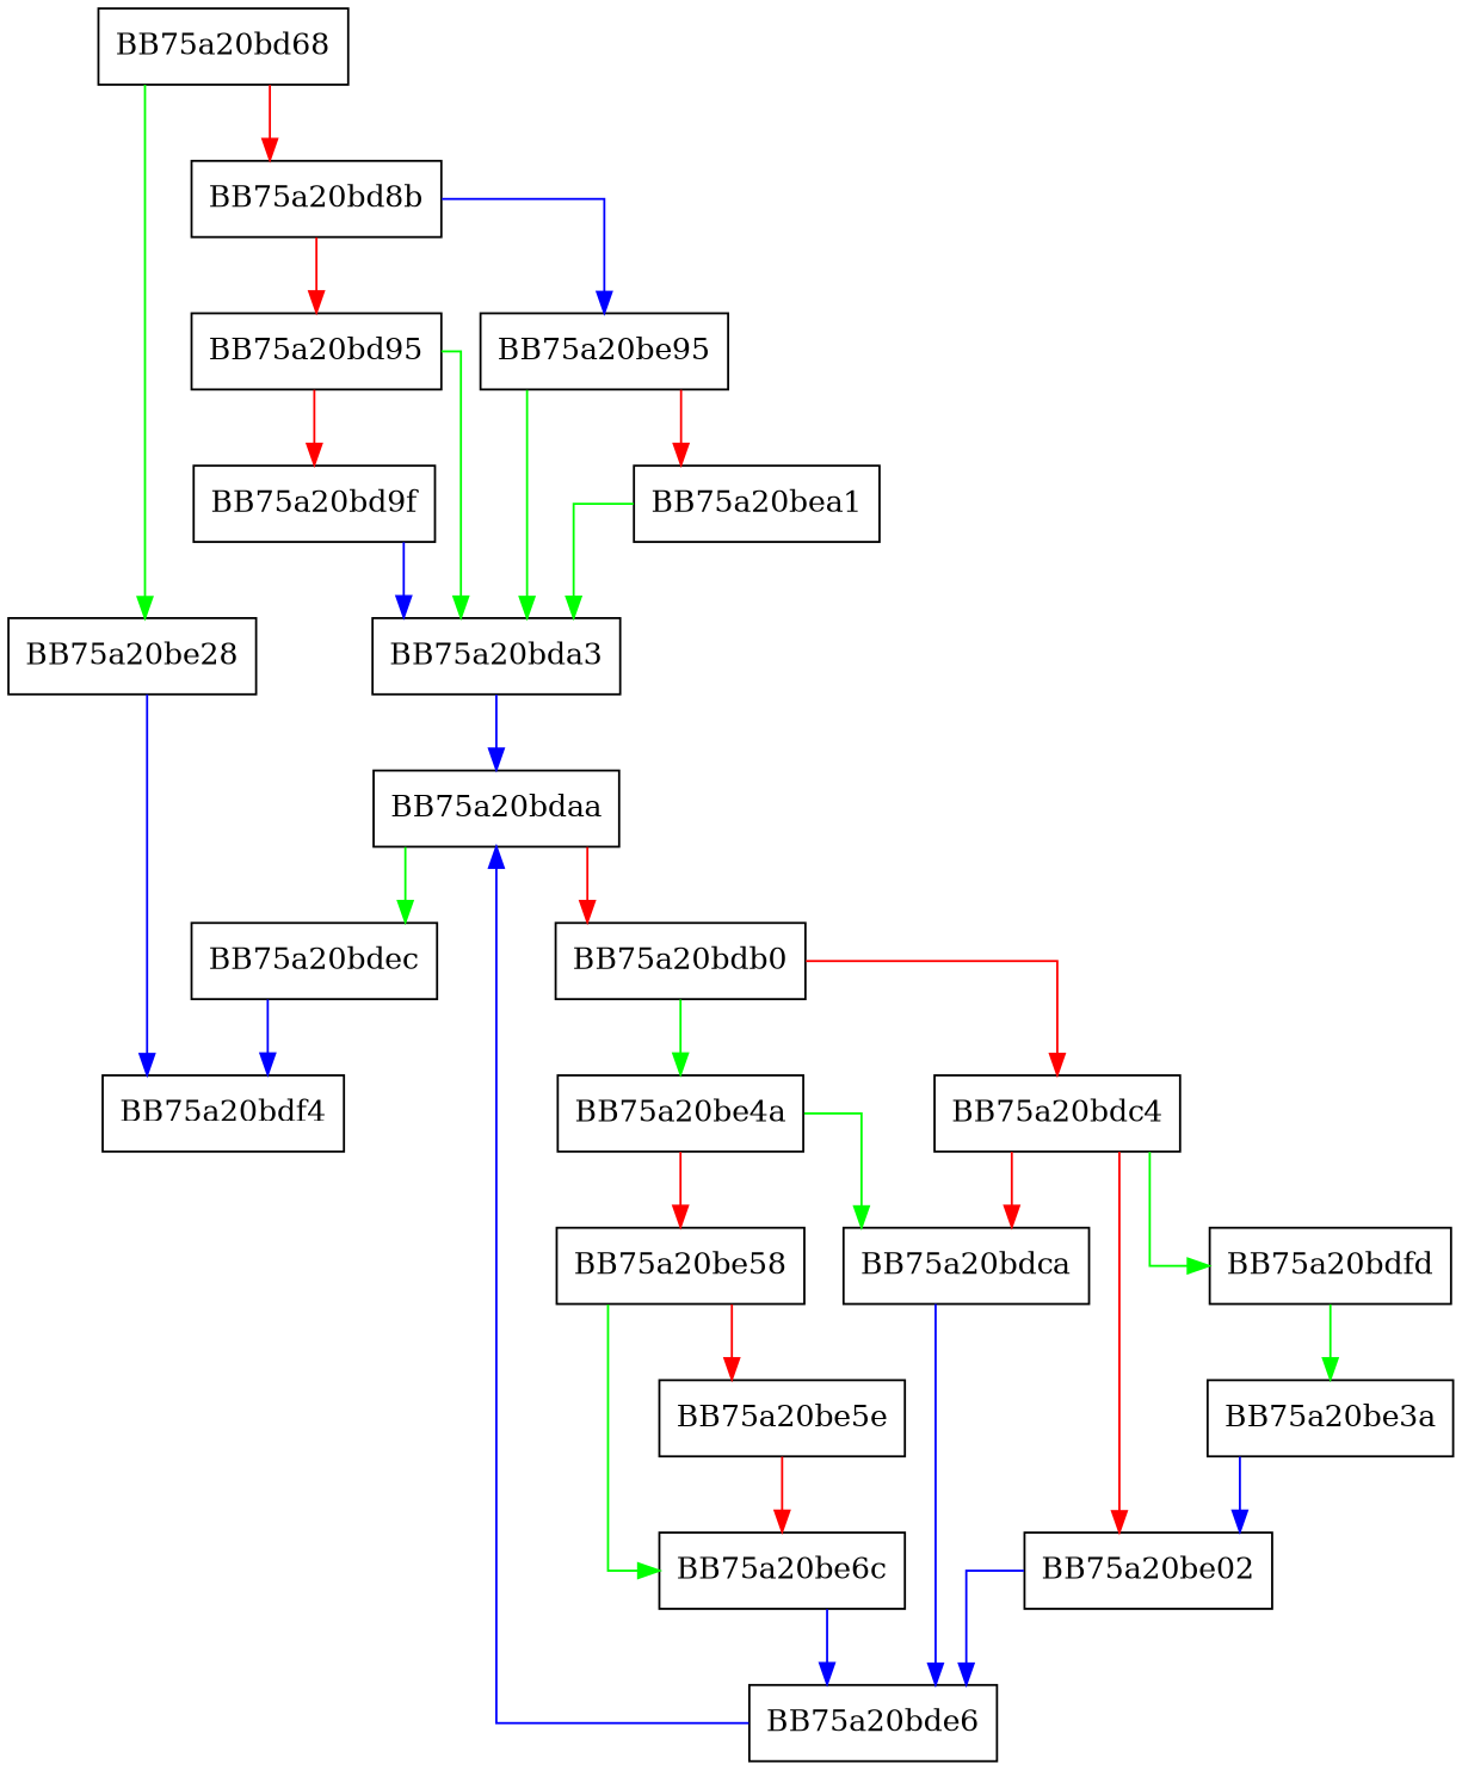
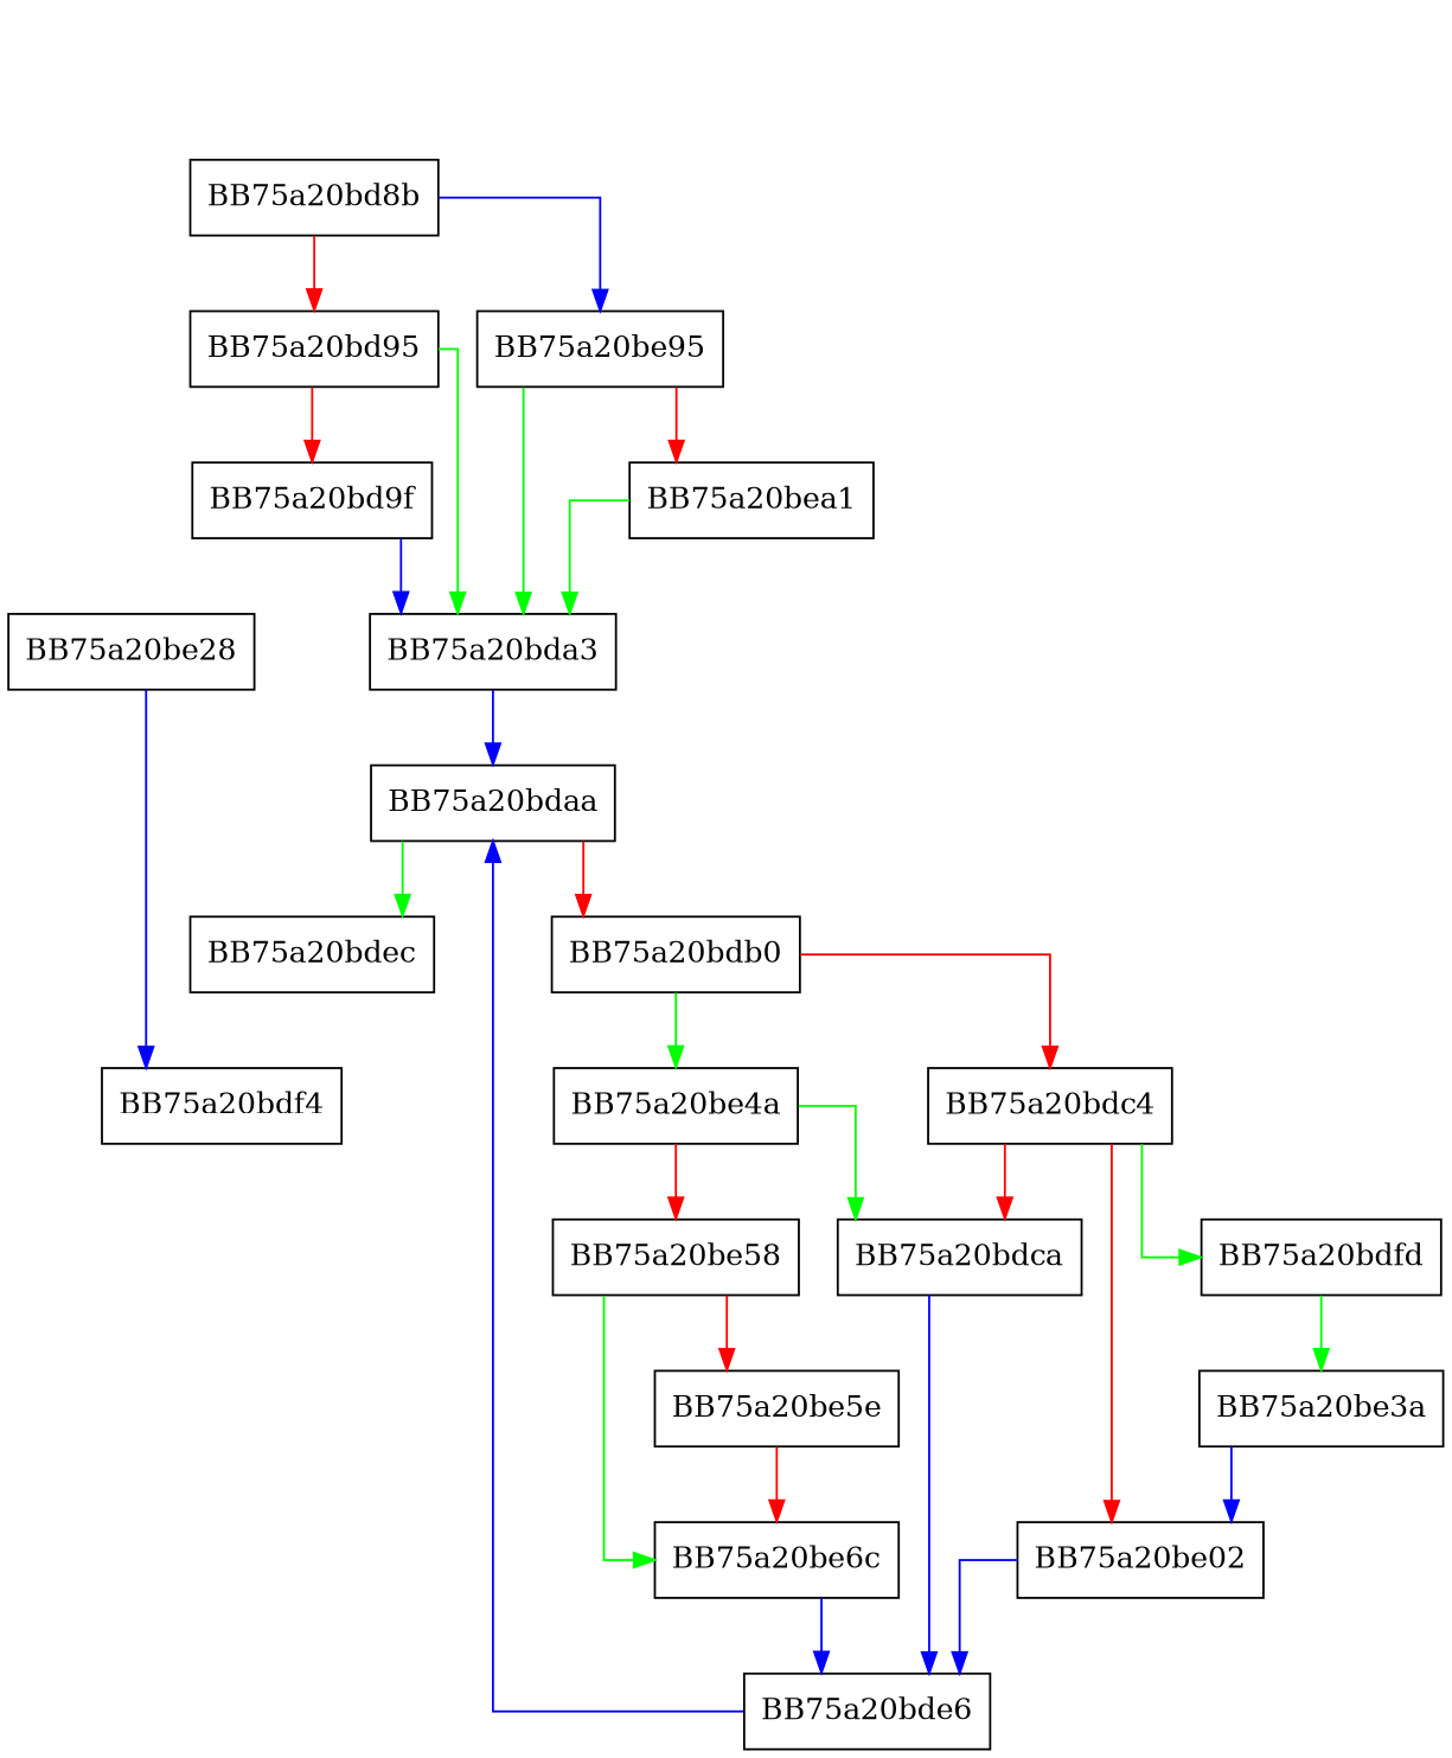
  digraph {
    splines=ortho
    node [shape=box]
    edge [color=red]
-   BB75a20bd68
    BB75a20be28
    BB75a20bd8b
    BB75a20bdf4
    BB75a20be95
    BB75a20bd95
    BB75a20bda3
    BB75a20bea1
    BB75a20bd9f
    BB75a20bdaa
    BB75a20bdec
    BB75a20bdb0
    BB75a20be4a
    BB75a20bdc4
    BB75a20bdca
    BB75a20be58
    BB75a20bdfd
    BB75a20be02
    BB75a20bde6
    BB75a20be6c
    BB75a20be5e
    BB75a20be3a
-   BB75a20bd68 -> BB75a20be28 [color=green]
-   BB75a20bd68 -> BB75a20bd8b
    BB75a20be28 -> BB75a20bdf4 [color=blue]
    BB75a20bd8b -> BB75a20be95 [color=blue]
    BB75a20bd8b -> BB75a20bd95
    BB75a20be95 -> BB75a20bda3 [color=green]
    BB75a20be95 -> BB75a20bea1
    BB75a20bd95 -> BB75a20bda3 [color=green]
    BB75a20bd95 -> BB75a20bd9f
    BB75a20bda3 -> BB75a20bdaa [color=blue]
    BB75a20bea1 -> BB75a20bda3 [color=green]
    BB75a20bd9f -> BB75a20bda3 [color=blue]
    BB75a20bdaa -> BB75a20bdec [color=green]
    BB75a20bdaa -> BB75a20bdb0
-   BB75a20bdec -> BB75a20bdf4 [color=blue]
    BB75a20bdb0 -> BB75a20be4a [color=green]
    BB75a20bdb0 -> BB75a20bdc4
    BB75a20be4a -> BB75a20bdca [color=green]
    BB75a20be4a -> BB75a20be58
    BB75a20bdc4 -> BB75a20bdca
    BB75a20bdc4 -> BB75a20bdfd [color=green]
    BB75a20bdc4 -> BB75a20be02
    BB75a20bdca -> BB75a20bde6 [color=blue]
    BB75a20be58 -> BB75a20be6c [color=green]
    BB75a20be58 -> BB75a20be5e
    BB75a20bdfd -> BB75a20be3a [color=green]
    BB75a20be02 -> BB75a20bde6 [color=blue]
    BB75a20bde6 -> BB75a20bdaa [color=blue]
    BB75a20be6c -> BB75a20bde6 [color=blue]
    BB75a20be5e -> BB75a20be6c
    BB75a20be3a -> BB75a20be02 [color=blue]
  }
